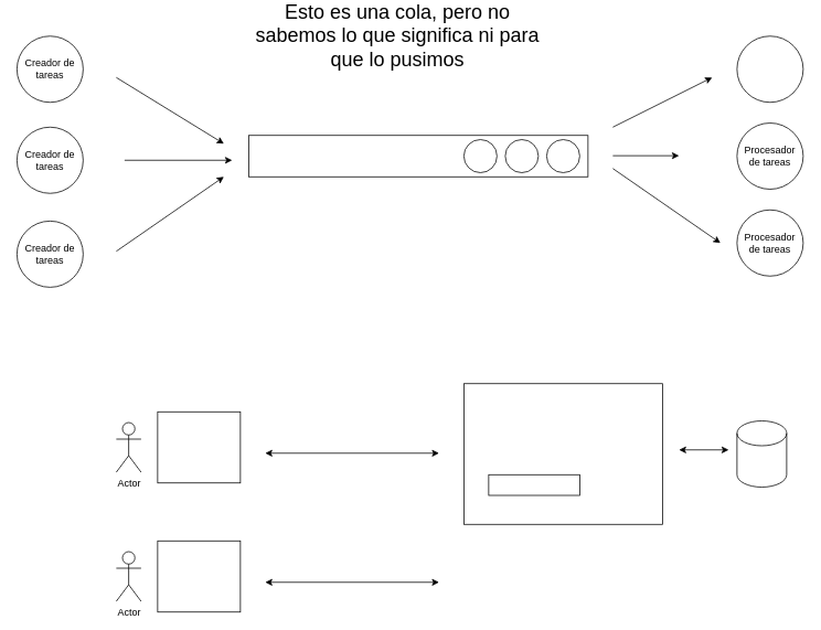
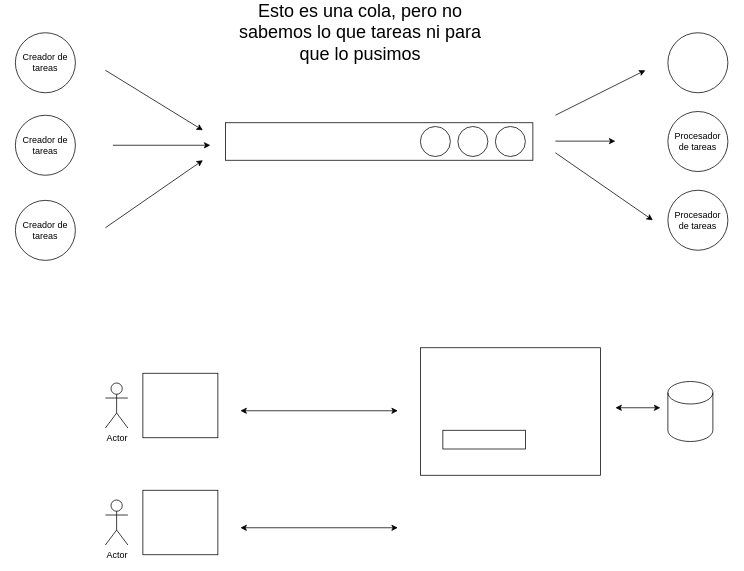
  <mxCell id="0" />
  <mxCell id="1" parent="0" />
  <mxCell id="2" value="" style="rounded=0;whiteSpace=wrap;html=1;fillColor=none;align=left;" parent="1" vertex="1"><mxGeometry x="300" y="150" width="410" height="50" as="geometry" /></mxCell>
  <mxCell id="3" value="" style="endArrow=classic;html=1;" parent="1" edge="1"><mxGeometry width="50" height="50" relative="1" as="geometry"><mxPoint x="150" y="180" as="sourcePoint" /><mxPoint x="280" y="180" as="targetPoint" /></mxGeometry></mxCell>
  <mxCell id="4" value="" style="endArrow=classic;html=1;" parent="1" edge="1"><mxGeometry width="50" height="50" relative="1" as="geometry"><mxPoint x="740" y="174.5" as="sourcePoint" /><mxPoint x="820" y="174.5" as="targetPoint" /></mxGeometry></mxCell>
  <mxCell id="5" value="" style="rounded=0;whiteSpace=wrap;html=1;fillColor=none;align=left;" parent="1" vertex="1"><mxGeometry x="560" y="450" width="240" height="170" as="geometry" /></mxCell>
  <mxCell id="6" value="" style="rounded=0;whiteSpace=wrap;html=1;fillColor=none;align=left;" parent="1" vertex="1"><mxGeometry x="190" y="484" width="100" height="86" as="geometry" /></mxCell>
  <mxCell id="7" value="" style="endArrow=classic;startArrow=classic;html=1;" parent="1" edge="1"><mxGeometry width="50" height="50" relative="1" as="geometry"><mxPoint x="320" y="534" as="sourcePoint" /><mxPoint x="530" y="534" as="targetPoint" /></mxGeometry></mxCell>
  <mxCell id="8" value="" style="rounded=0;whiteSpace=wrap;html=1;fillColor=none;align=left;" parent="1" vertex="1"><mxGeometry x="590" y="560" width="110" height="25" as="geometry" /></mxCell>
  <mxCell id="9" value="Actor" style="shape=umlActor;verticalLabelPosition=bottom;verticalAlign=top;html=1;outlineConnect=0;fillColor=none;align=left;" parent="1" vertex="1"><mxGeometry x="140" y="497" width="30" height="60" as="geometry" /></mxCell>
  <mxCell id="10" value="" style="rounded=0;whiteSpace=wrap;html=1;fillColor=none;align=left;" parent="1" vertex="1"><mxGeometry x="190" y="640" width="100" height="86" as="geometry" /></mxCell>
  <mxCell id="11" value="" style="endArrow=classic;startArrow=classic;html=1;" parent="1" edge="1"><mxGeometry width="50" height="50" relative="1" as="geometry"><mxPoint x="320" y="690" as="sourcePoint" /><mxPoint x="530" y="690" as="targetPoint" /></mxGeometry></mxCell>
  <mxCell id="12" value="Actor" style="shape=umlActor;verticalLabelPosition=bottom;verticalAlign=top;html=1;outlineConnect=0;fillColor=none;align=left;" parent="1" vertex="1"><mxGeometry x="140" y="653" width="30" height="60" as="geometry" /></mxCell>
  <mxCell id="13" value="" style="shape=cylinder2;whiteSpace=wrap;html=1;boundedLbl=1;backgroundOutline=1;size=15;fillColor=none;align=left;" parent="1" vertex="1"><mxGeometry x="890" y="495" width="60" height="80" as="geometry" /></mxCell>
  <mxCell id="14" value="" style="endArrow=classic;startArrow=classic;html=1;" parent="1" edge="1"><mxGeometry width="50" height="50" relative="1" as="geometry"><mxPoint x="820" y="530" as="sourcePoint" /><mxPoint x="880" y="530" as="targetPoint" /></mxGeometry></mxCell>
  <mxCell id="15" value="Procesador de tareas" style="ellipse;whiteSpace=wrap;html=1;aspect=fixed;fillColor=none;" parent="1" vertex="1"><mxGeometry x="890" y="135" width="80" height="80" as="geometry" /></mxCell>
  <mxCell id="16" value="Creador de tareas" style="ellipse;whiteSpace=wrap;html=1;aspect=fixed;fillColor=none;" parent="1" vertex="1"><mxGeometry x="20" y="30" width="80" height="80" as="geometry" /></mxCell>
  <mxCell id="17" value="Creador de tareas" style="ellipse;whiteSpace=wrap;html=1;aspect=fixed;fillColor=none;" parent="1" vertex="1"><mxGeometry x="20" y="140" width="80" height="80" as="geometry" /></mxCell>
  <mxCell id="18" value="Creador de tareas" style="ellipse;whiteSpace=wrap;html=1;aspect=fixed;fillColor=none;" parent="1" vertex="1"><mxGeometry x="20" y="253.5" width="80" height="80" as="geometry" /></mxCell>
  <mxCell id="19" value="" style="endArrow=classic;html=1;" parent="1" edge="1"><mxGeometry width="50" height="50" relative="1" as="geometry"><mxPoint x="140" y="80" as="sourcePoint" /><mxPoint x="270" y="160" as="targetPoint" /></mxGeometry></mxCell>
  <mxCell id="20" value="" style="endArrow=classic;html=1;" parent="1" edge="1"><mxGeometry width="50" height="50" relative="1" as="geometry"><mxPoint x="140" y="290" as="sourcePoint" /><mxPoint x="270" y="200" as="targetPoint" /></mxGeometry></mxCell>
  <mxCell id="21" value="" style="ellipse;whiteSpace=wrap;html=1;aspect=fixed;fillColor=none;" parent="1" vertex="1"><mxGeometry x="660" y="155" width="40" height="40" as="geometry" /></mxCell>
  <mxCell id="22" value="" style="ellipse;whiteSpace=wrap;html=1;aspect=fixed;fillColor=none;" parent="1" vertex="1"><mxGeometry x="610" y="155" width="40" height="40" as="geometry" /></mxCell>
  <mxCell id="23" value="" style="ellipse;whiteSpace=wrap;html=1;aspect=fixed;fillColor=none;" parent="1" vertex="1"><mxGeometry x="560" y="155" width="40" height="40" as="geometry" /></mxCell>
  <mxCell id="24" value="Procesador de tareas" style="ellipse;whiteSpace=wrap;html=1;aspect=fixed;fillColor=none;" parent="1" vertex="1"><mxGeometry x="890" y="240" width="80" height="80" as="geometry" /></mxCell>
  <mxCell id="25" value="" style="endArrow=classic;html=1;" parent="1" edge="1"><mxGeometry width="50" height="50" relative="1" as="geometry"><mxPoint x="740" y="190" as="sourcePoint" /><mxPoint x="870" y="280" as="targetPoint" /></mxGeometry></mxCell>
  <mxCell id="26" value="" style="ellipse;whiteSpace=wrap;html=1;aspect=fixed;fillColor=none;" parent="1" vertex="1"><mxGeometry x="890" y="30" width="80" height="80" as="geometry" /></mxCell>
  <mxCell id="27" value="" style="endArrow=classic;html=1;" parent="1" edge="1"><mxGeometry width="50" height="50" relative="1" as="geometry"><mxPoint x="740" y="140" as="sourcePoint" /><mxPoint x="860" y="80" as="targetPoint" /></mxGeometry></mxCell>
- <mxCell id="28" value="&lt;font style=&quot;font-size: 24px&quot;&gt;Esto es una cola, pero no sabemos lo que significa ni para que lo pusimos&lt;/font&gt;" style="text;html=1;strokeColor=none;fillColor=none;align=center;verticalAlign=middle;whiteSpace=wrap;rounded=0;" parent="1" vertex="1"><mxGeometry x="300" y="20" width="360" height="20" as="geometry" /></mxCell>
+ <mxCell id="28" value="&lt;font style=&quot;font-size: 24px&quot;&gt;Esto es una cola, pero no sabemos lo que tareas ni para que lo pusimos&lt;/font&gt;" style="text;html=1;strokeColor=none;fillColor=none;align=center;verticalAlign=middle;whiteSpace=wrap;rounded=0;" parent="1" vertex="1"><mxGeometry x="300" y="20" width="360" height="20" as="geometry" /></mxCell>
